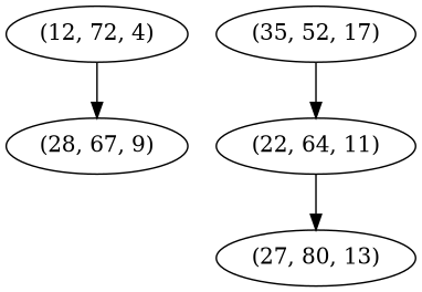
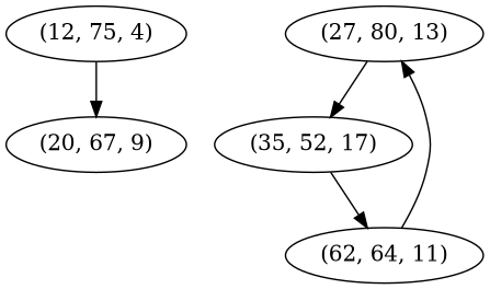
  digraph {
-   "(12, 75, 4)" [label="(12, 72, 4)"]
-   "(20, 67, 9)" [label="(28, 67, 9)"]
+   "(12, 75, 4)"
+   "(20, 67, 9)"
    n3 [label="(27, 80, 13)"]
-   "(22, 64, 11)"
+   "(22, 64, 11)" [label="(62, 64, 11)"]
    "(35, 52, 17)"
    "(12, 75, 4)" -> "(20, 67, 9)"
+   n3 -> "(35, 52, 17)"
    "(22, 64, 11)" -> n3
    "(35, 52, 17)" -> "(22, 64, 11)"
  }
